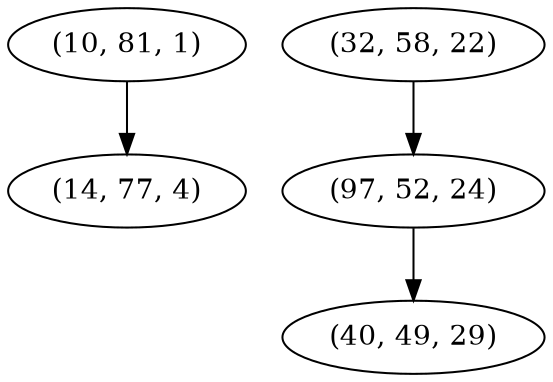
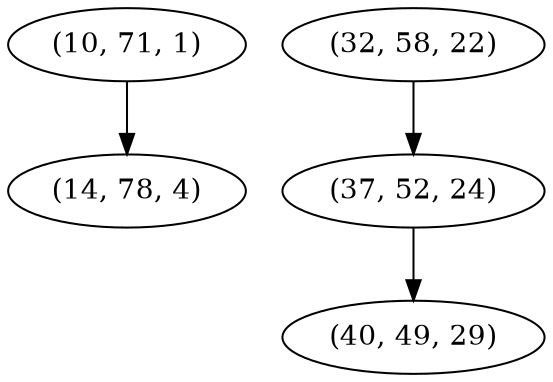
  digraph {
-   "(10, 81, 1)"
-   "(14, 77, 4)"
+   "(10, 81, 1)" [label="(10, 71, 1)"]
+   "(14, 77, 4)" [label="(14, 78, 4)"]
    "(32, 58, 22)"
-   "(37, 52, 24)" [label="(97, 52, 24)"]
+   "(37, 52, 24)"
    n5 [label="(40, 49, 29)"]
    "(10, 81, 1)" -> "(14, 77, 4)"
    "(32, 58, 22)" -> "(37, 52, 24)"
    "(37, 52, 24)" -> n5
  }
